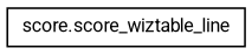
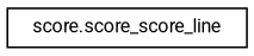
  digraph {
    rankdir=LR
    fontname=Roboto
-   n1 [color=black fillcolor=white fontname=Roboto fontsize=10 height=0.2 label="score.score_wiztable_line" shape=record style=filled width=0.4]
+   n1 [color=black fillcolor=white fontname=Roboto fontsize=10 height=0.2 label="score.score_score_line" shape=record style=filled width=0.4]
  }
